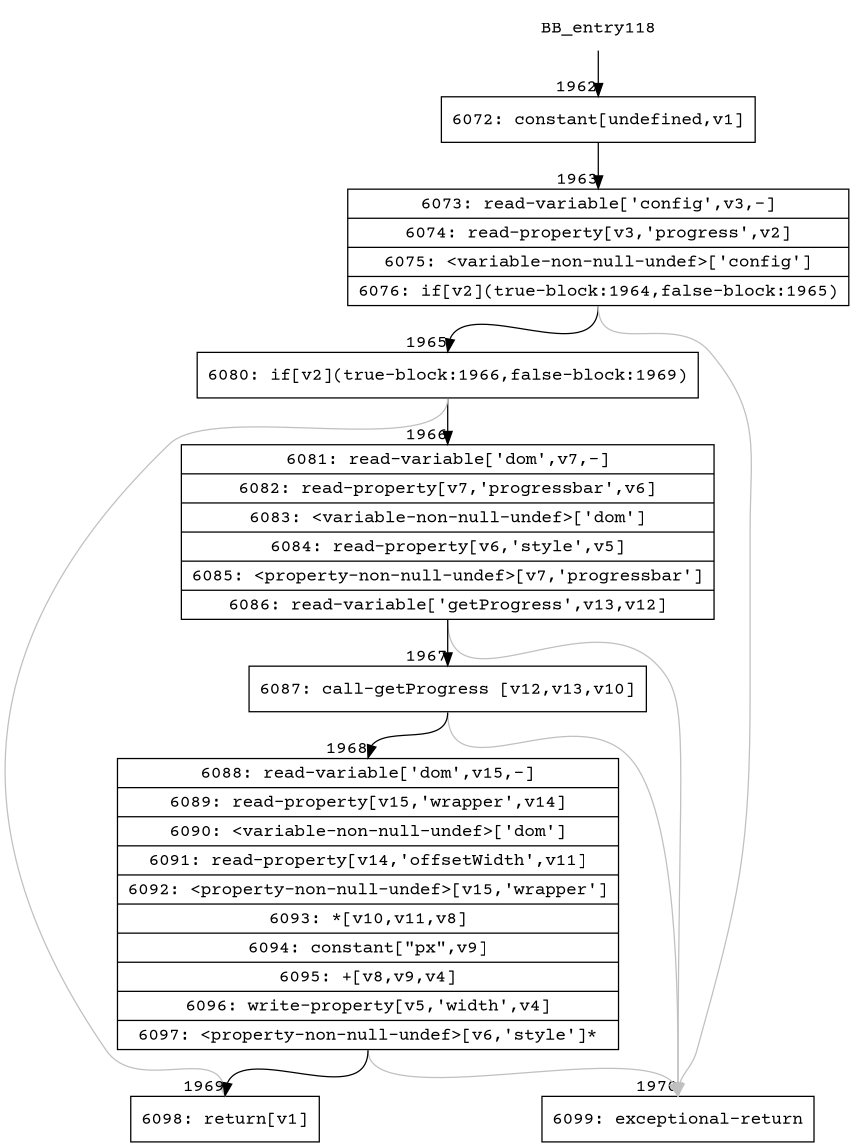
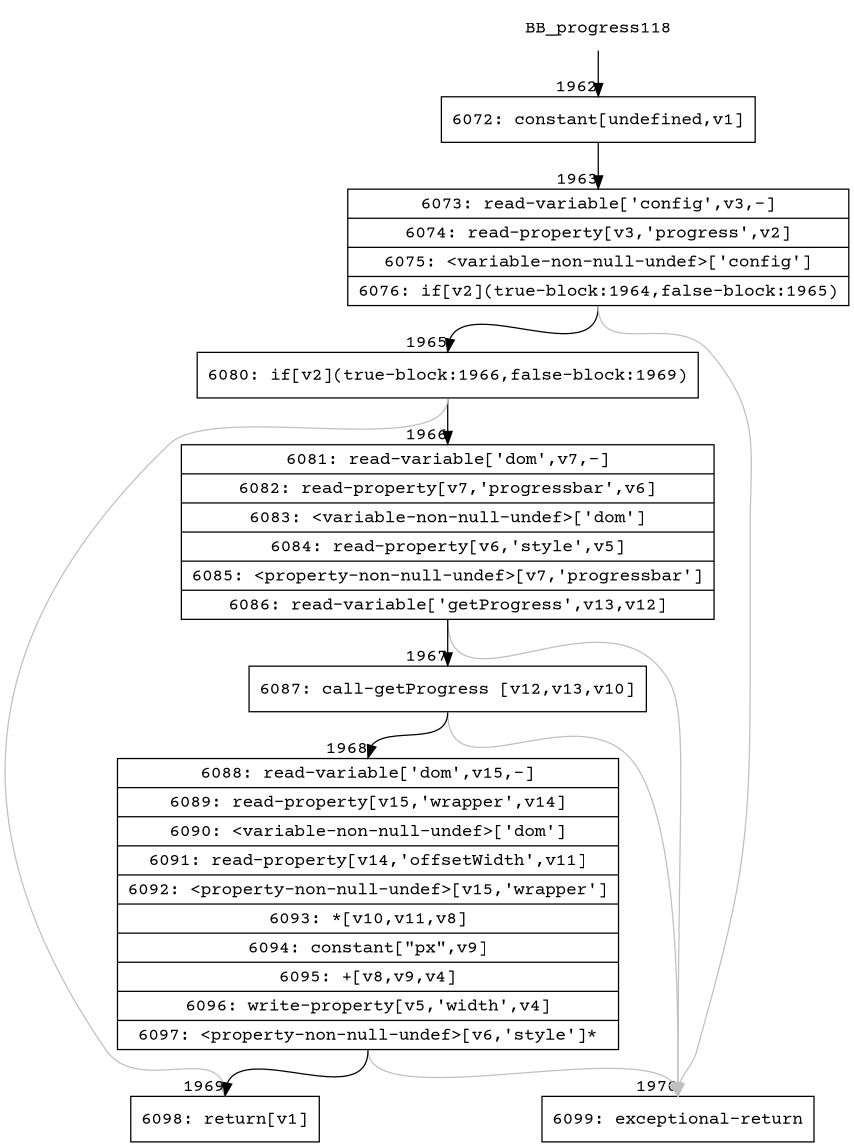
  digraph {
    fontname="Courier Prime"
    rankdir=TD
    node [fontname="Courier Prime" shape=record]
    edge [fontname="Courier Prime" headport=n tailport=s]
-   BB_entry118 [shape=none]
+   BB_entry118 [shape=none label=BB_progress118]
    n2 [label="{6072: constant[undefined,v1]}"]
    n3 [label="{6073: read-variable['config',v3,-]|6074: read-property[v3,'progress',v2]|6075: \<variable-non-null-undef\>['config']|6076: if[v2](true-block:1964,false-block:1965)}"]
    n4 [label="{6080: if[v2](true-block:1966,false-block:1969)}"]
    n5 [label="{6099: exceptional-return}"]
    n6 [label="{6081: read-variable['dom',v7,-]|6082: read-property[v7,'progressbar',v6]|6083: \<variable-non-null-undef\>['dom']|6084: read-property[v6,'style',v5]|6085: \<property-non-null-undef\>[v7,'progressbar']|6086: read-variable['getProgress',v13,v12]}"]
    n7 [label="{6098: return[v1]}"]
    n8 [label="{6087: call-getProgress [v12,v13,v10]}"]
    n9 [label="{6088: read-variable['dom',v15,-]|6089: read-property[v15,'wrapper',v14]|6090: \<variable-non-null-undef\>['dom']|6091: read-property[v14,'offsetWidth',v11]|6092: \<property-non-null-undef\>[v15,'wrapper']|6093: *[v10,v11,v8]|6094: constant[\"px\",v9]|6095: +[v8,v9,v4]|6096: write-property[v5,'width',v4]|6097: \<property-non-null-undef\>[v6,'style']*}"]
    BB_entry118 -> n2 [headlabel="    1962"]
    n2 -> n3 [headlabel="      1963"]
    n3 -> n4 [headlabel="      1965"]
    n3 -> n5 [color=gray headlabel="      1970"]
    n4 -> n6 [headlabel="      1966"]
    n4 -> n7 [color=gray headlabel="      1969"]
    n6 -> n5 [color=gray]
    n6 -> n8 [headlabel="      1967"]
    n8 -> n5 [color=gray]
    n8 -> n9 [headlabel="      1968"]
    n9 -> n5 [color=gray]
    n9 -> n7
  }
